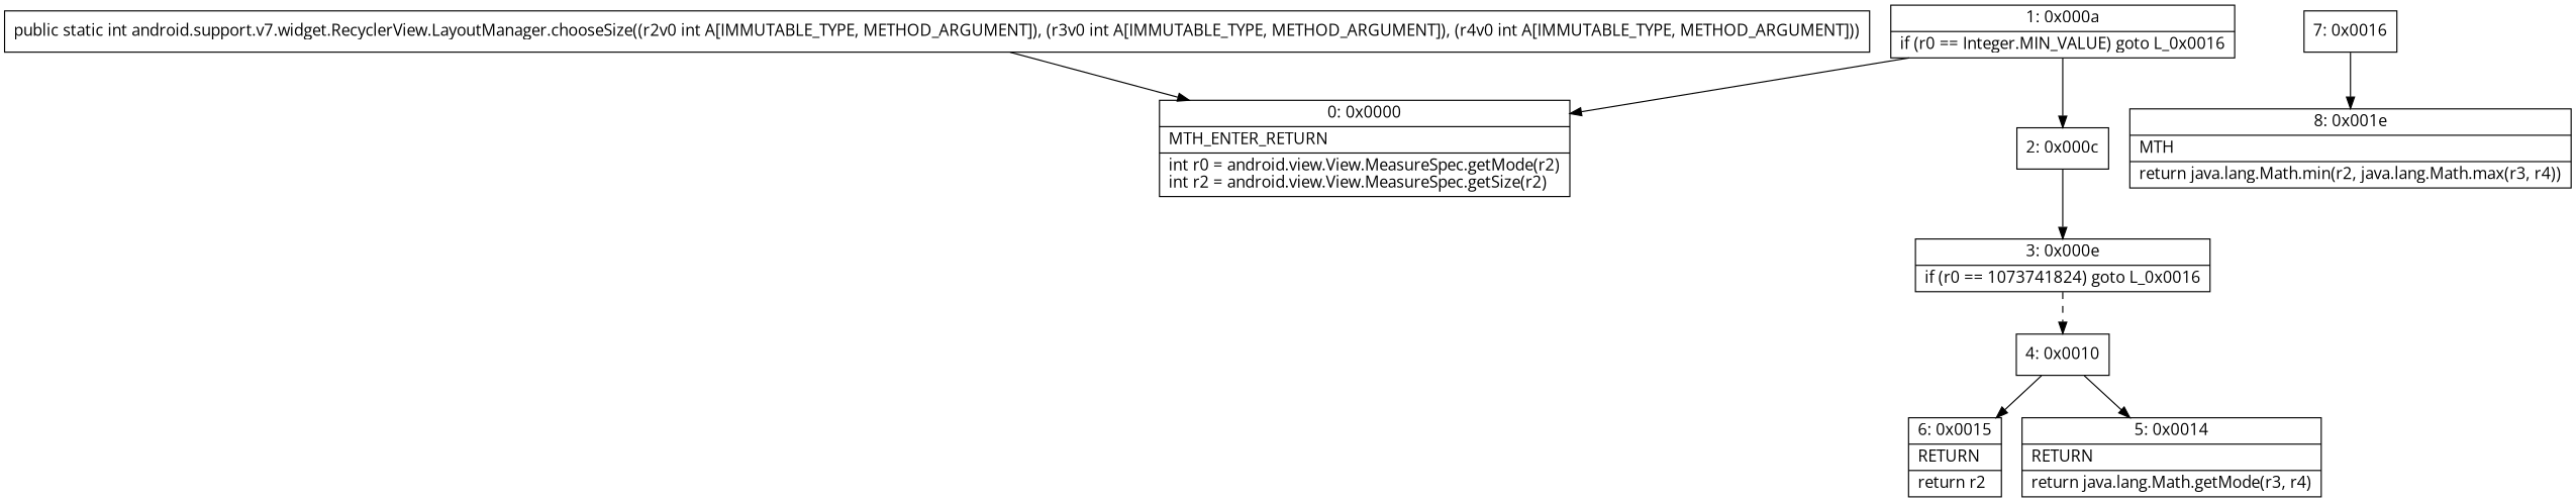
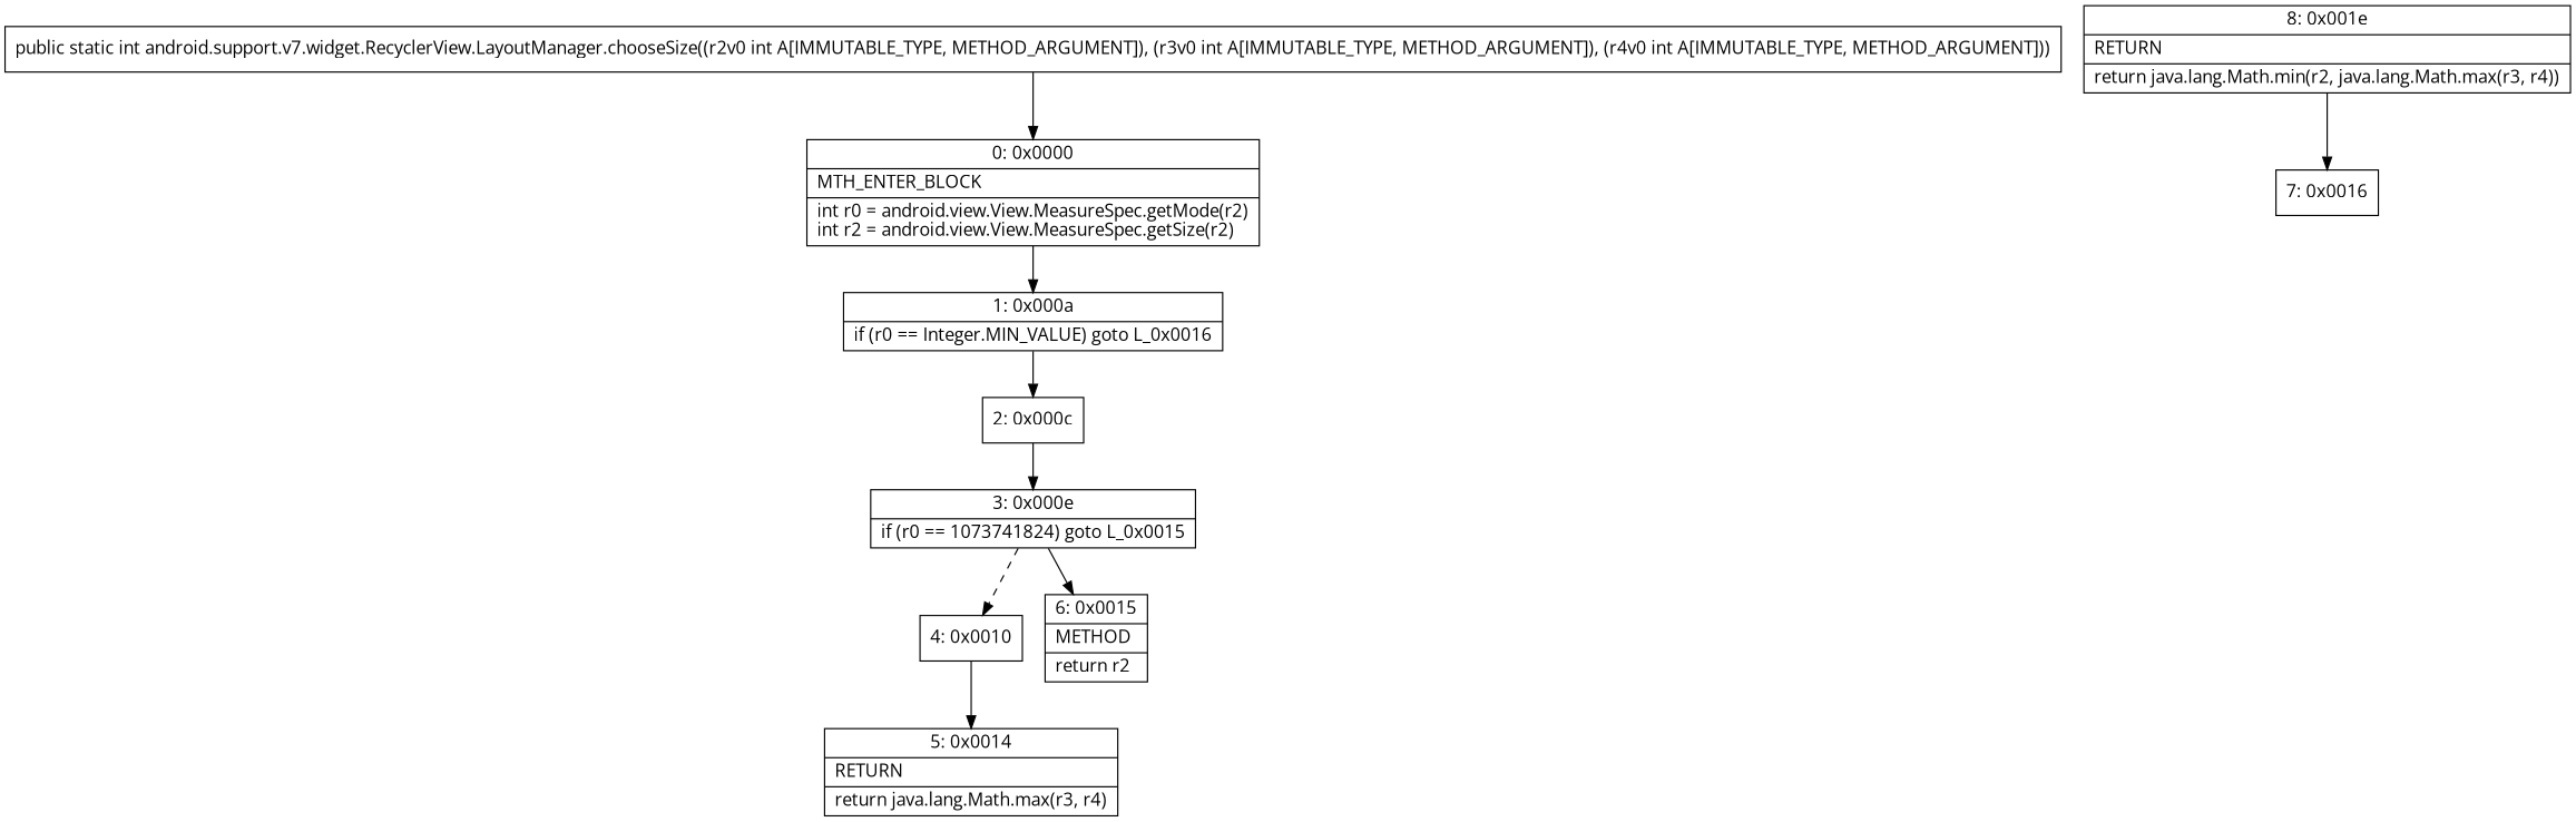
  digraph {
    fontname="Open Sans"
    node [fontname="Open Sans" shape=record]
    edge [fontname="Open Sans"]
-   n1 [label="{0\:\ 0x0000|MTH_ENTER_RETURN\l|int r0 = android.view.View.MeasureSpec.getMode(r2)\lint r2 = android.view.View.MeasureSpec.getSize(r2)\l}"]
+   n1 [label="{0\:\ 0x0000|MTH_ENTER_BLOCK\l|int r0 = android.view.View.MeasureSpec.getMode(r2)\lint r2 = android.view.View.MeasureSpec.getSize(r2)\l}"]
    n2 [label="{1\:\ 0x000a|if (r0 == Integer.MIN_VALUE) goto L_0x0016\l}"]
    n3 [label="{2\:\ 0x000c}"]
-   n4 [label="{3\:\ 0x000e|if (r0 == 1073741824) goto L_0x0016\l}"]
+   n4 [label="{3\:\ 0x000e|if (r0 == 1073741824) goto L_0x0015\l}"]
    n5 [label="{7\:\ 0x0016}"]
-   n6 [label="{8\:\ 0x001e|MTH\l|return java.lang.Math.min(r2, java.lang.Math.max(r3, r4))\l}"]
+   n6 [label="{8\:\ 0x001e|RETURN\l|return java.lang.Math.min(r2, java.lang.Math.max(r3, r4))\l}"]
    n7 [label="{4\:\ 0x0010}"]
-   n8 [label="{6\:\ 0x0015|RETURN\l|return r2\l}"]
-   n9 [label="{5\:\ 0x0014|RETURN\l|return java.lang.Math.getMode(r3, r4)\l}"]
+   n8 [label="{6\:\ 0x0015|METHOD\l|return r2\l}"]
+   n9 [label="{5\:\ 0x0014|RETURN\l|return java.lang.Math.max(r3, r4)\l}"]
    n10 [label="{public static int android.support.v7.widget.RecyclerView.LayoutManager.chooseSize((r2v0 int A[IMMUTABLE_TYPE, METHOD_ARGUMENT]), (r3v0 int A[IMMUTABLE_TYPE, METHOD_ARGUMENT]), (r4v0 int A[IMMUTABLE_TYPE, METHOD_ARGUMENT])) }"]
-   n2 -> n1
+   n1 -> n2
    n2 -> n3 [style=solid]
    n3 -> n4
    n4 -> n7 [style=dashed]
-   n7 -> n8
-   n5 -> n6
+   n4 -> n8
+   n6 -> n5
    n7 -> n9
    n10 -> n1
  }
